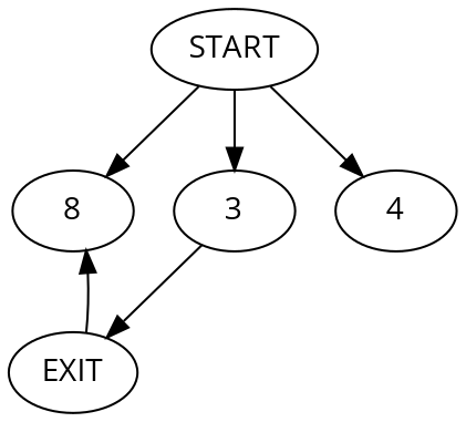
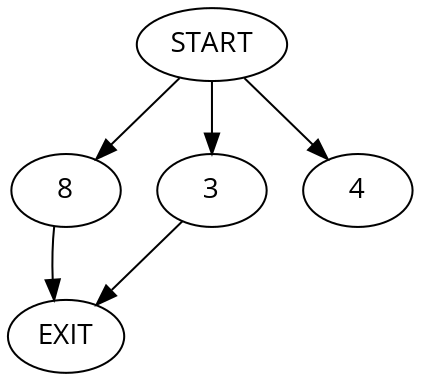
  digraph {
    fontname="Open Sans"
    node [fontname="Open Sans"]
    edge [fontname="Open Sans"]
    n1 [label=START]
    n2 [label=8]
    3
    4
    n5 [label=EXIT]
    n1 -> n2 [tailport=s2]
    n1 -> 3 [tailport=s3]
    n1 -> 4
-   n5 -> n2
+   n2 -> n5
    3 -> n5
  }
